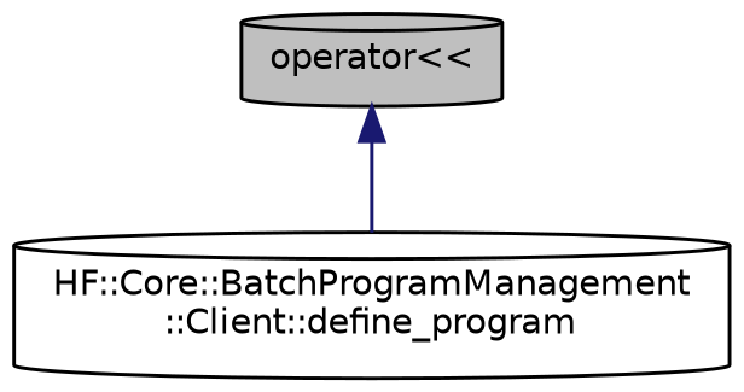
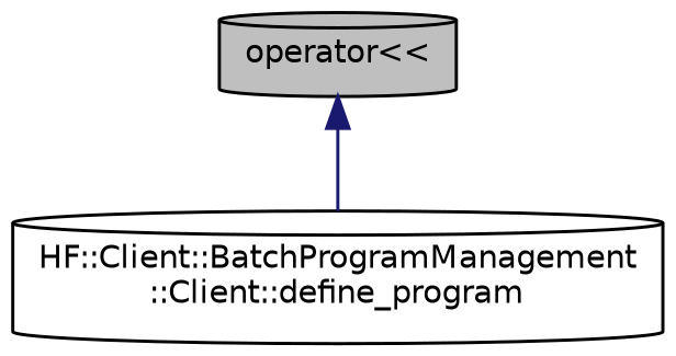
  digraph {
    rankdir=TB
    node [color=black fontname=Helvetica fontsize=10 shape=cylinder style=filled]
    n1 [fillcolor=grey75 fontcolor=black height=0.2 label="operator\<\<" width=0.4]
-   n2 [fillcolor=white height=0.2 label="HF::Core::BatchProgramManagement\l::Client::define_program" width=0.4]
+   n2 [fillcolor=white height=0.2 label="HF::Client::BatchProgramManagement\l::Client::define_program" width=0.4]
    n1 -> n2 [color=midnightblue dir=back fontname=Helvetica fontsize=10 labelfontname=Helvetica labelfontsize=10 style=solid]
  }
